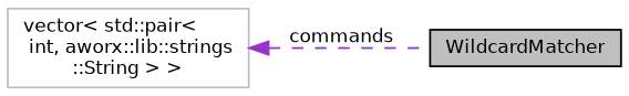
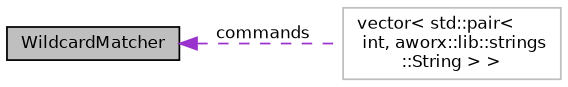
  digraph {
    rankdir=LR
    node [fontname=Helvetica fontsize=10 shape=record style=filled]
    n1 [color=black fillcolor=grey75 fontcolor=black height=0.2 label=WildcardMatcher width=0.4]
    n2 [color=grey75 fillcolor=white height=0.2 label="vector\< std::pair\<\l int, aworx::lib::strings\l::String \> \>" width=0.4]
-   n2 -> n1 [color=darkorchid3 dir=back fontname=Helvetica fontsize=10 label=" commands" labelfontname=Helvetica labelfontsize=10 style=dashed]
+   n1 -> n2 [color=darkorchid3 dir=back fontname=Helvetica fontsize=10 label=" commands" labelfontname=Helvetica labelfontsize=10 style=dashed]
  }
